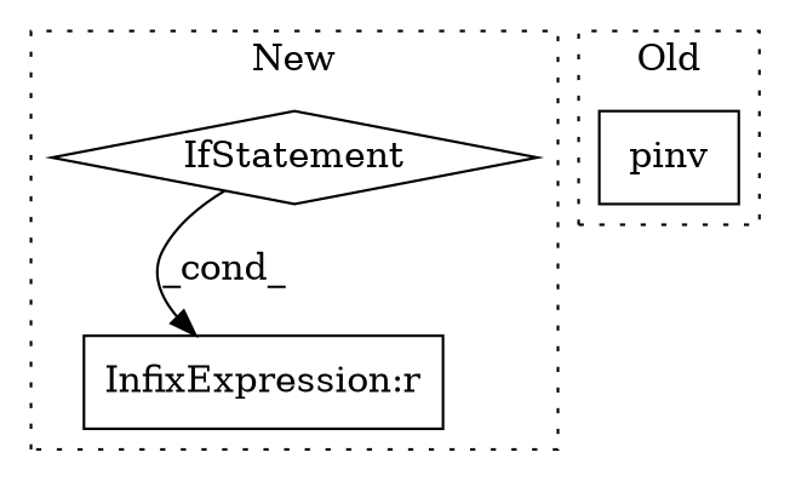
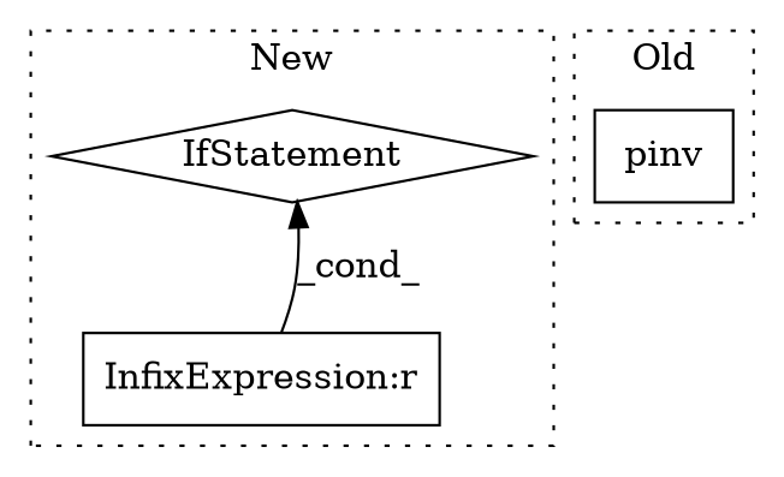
  digraph {
    node [shape=box]
    n1 [a=25 l="4,2" label=IfStatement s="8645,8676" shape=diamond]
    n2 [a=27 l=3 label="InfixExpression:r" s=8663]
    n3 [a=32 l="5,1" label=pinv s="7447,7453"]
    subgraph cluster_1 {
      label=New
      style=dotted
      n1
      n2
    }
    subgraph cluster_2 {
      label=Old
      style=dotted
      n3
    }
-   n1 -> n2 [label=_cond_]
+   n2 -> n1 [label=_cond_]
  }
